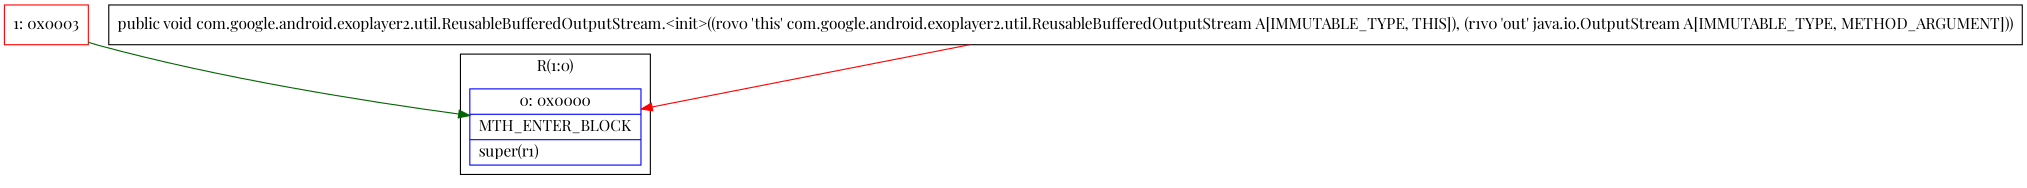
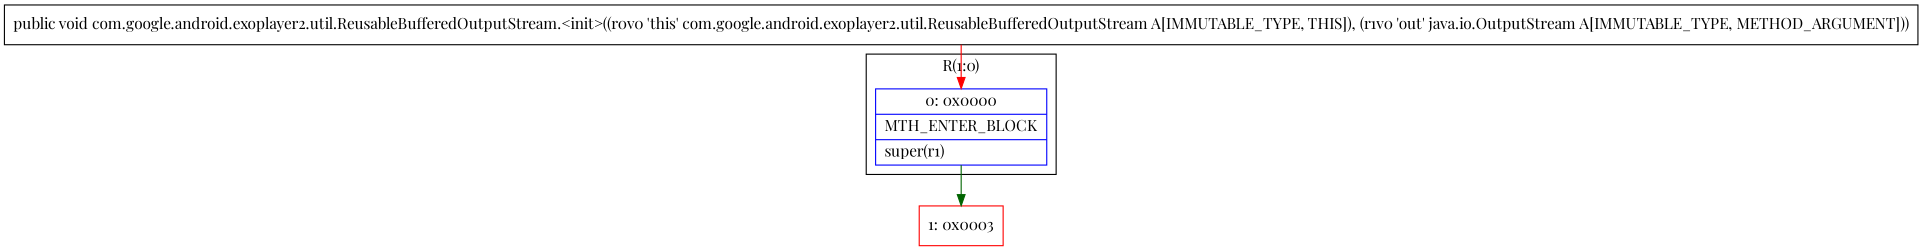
  digraph {
    fontname="Playfair Display"
    node [shape=record fontname="Playfair Display"]
    edge [style=solid fontname="Playfair Display"]
    n1 [color=blue label="{0\:\ 0x0000|MTH_ENTER_BLOCK\l|super(r1)\l}"]
    n2 [color=red label="{1\:\ 0x0003}"]
    n3 [label="{public void com.google.android.exoplayer2.util.ReusableBufferedOutputStream.\<init\>((r0v0 'this' com.google.android.exoplayer2.util.ReusableBufferedOutputStream A[IMMUTABLE_TYPE, THIS]), (r1v0 'out' java.io.OutputStream A[IMMUTABLE_TYPE, METHOD_ARGUMENT])) }"]
    subgraph cluster_1 {
      label="R(1:0)"
      n1
    }
-   n2 -> n1 [color=darkgreen]
+   n1 -> n2 [color=darkgreen]
    n3 -> n1 [color=red]
  }
